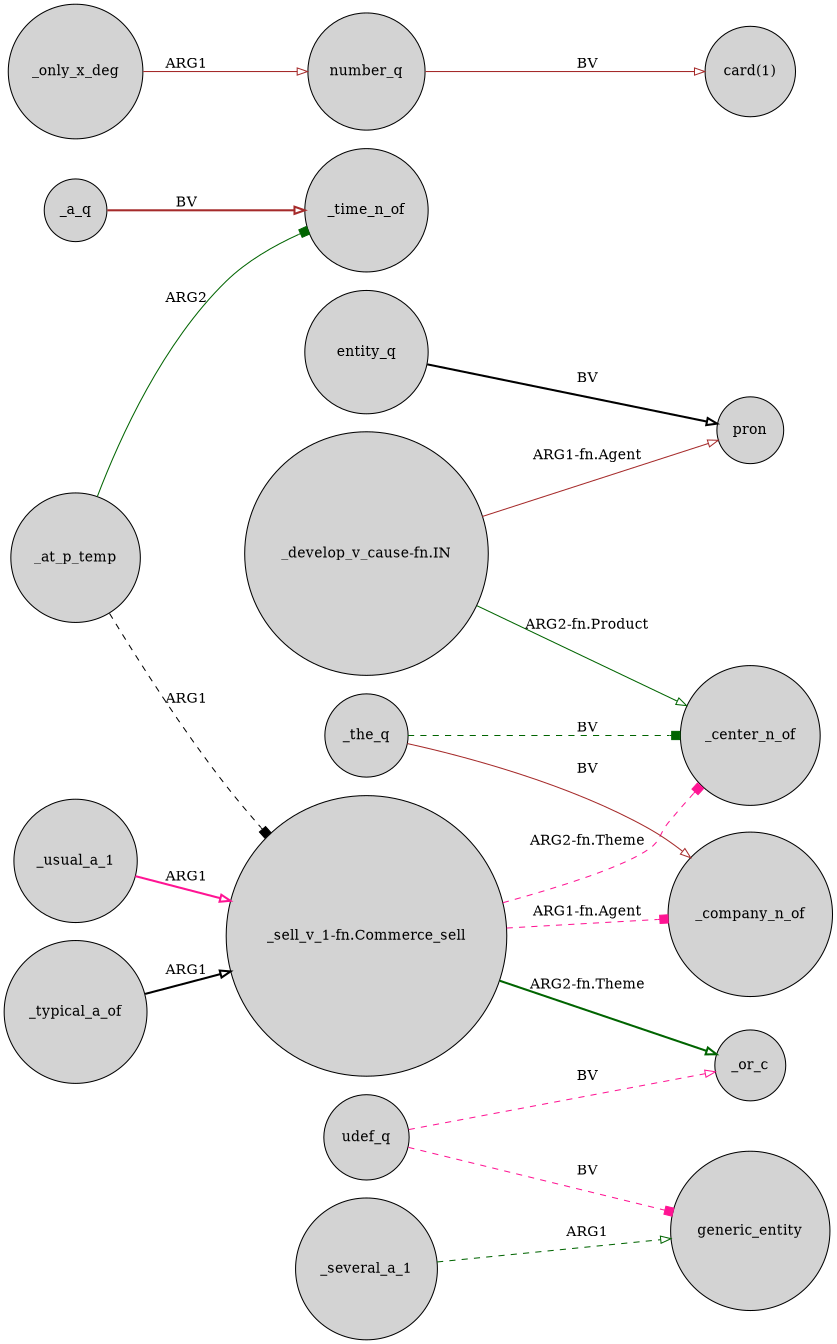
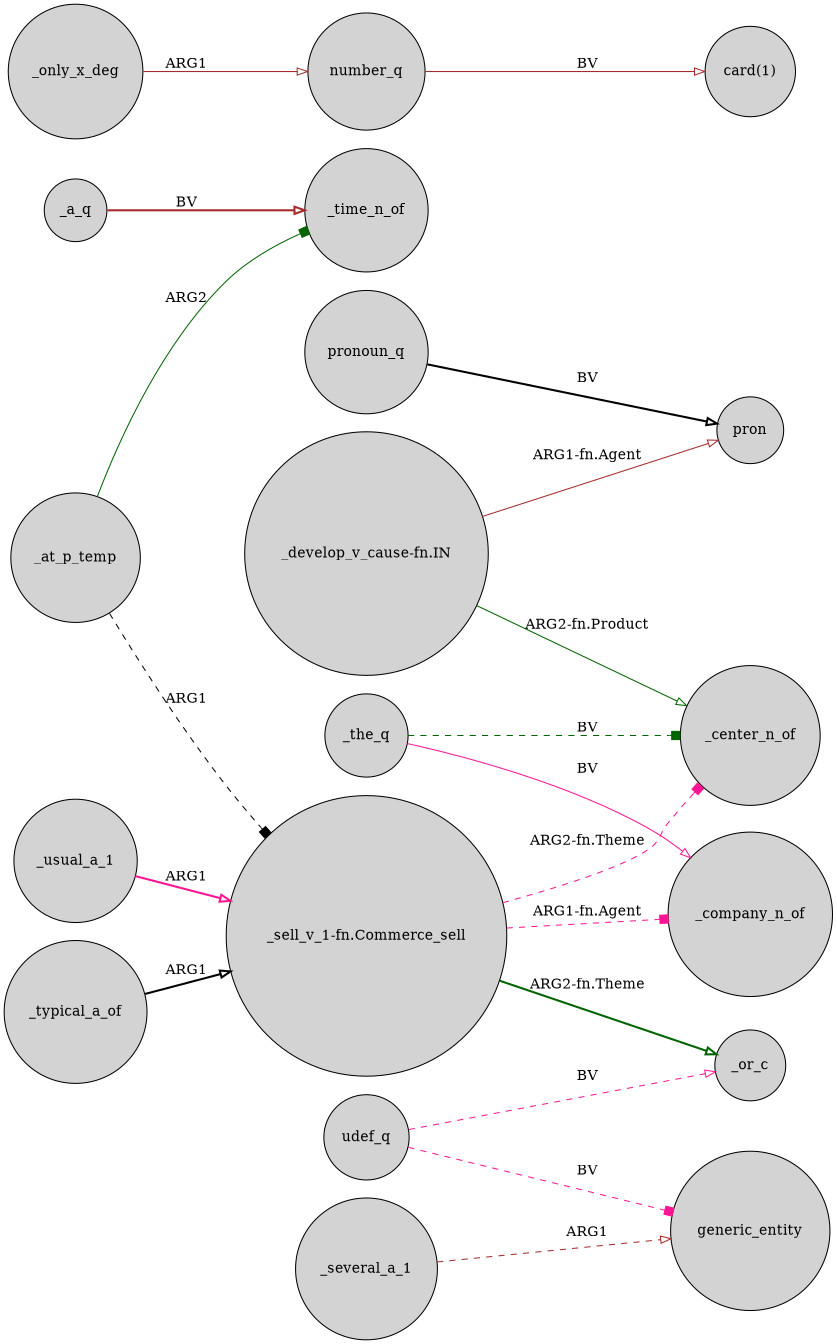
  digraph {
    rankdir=LR
    node [shape=circle style=filled]
    edge [arrowhead=onormal color=deeppink style=dashed]
    _usual_a_1
    "_sell_v_1-fn.Commerce_sell"
    _center_n_of
    _or_c
    _company_n_of
    _the_q
    "_develop_v_cause-fn.IN"
    pron
    _only_x_deg
    number_q
    "card(1)"
    _at_p_temp
    _time_n_of
    _typical_a_of
    udef_q
    generic_entity
    _several_a_1
    _a_q
-   pronoun_q [label=entity_q]
+   pronoun_q
    _usual_a_1 -> "_sell_v_1-fn.Commerce_sell" [label=ARG1 style=bold]
    "_sell_v_1-fn.Commerce_sell" -> _center_n_of [arrowhead=box label="ARG2-fn.Theme"]
    "_sell_v_1-fn.Commerce_sell" -> _or_c [color=darkgreen label="ARG2-fn.Theme" style=bold]
    "_sell_v_1-fn.Commerce_sell" -> _company_n_of [arrowhead=box label="ARG1-fn.Agent"]
    _the_q -> _center_n_of [arrowhead=box color=darkgreen label=BV]
-   _the_q -> _company_n_of [color=brown label=BV style=solid]
+   _the_q -> _company_n_of [label=BV style=solid]
    "_develop_v_cause-fn.IN" -> _center_n_of [color=darkgreen label="ARG2-fn.Product" style=solid]
    "_develop_v_cause-fn.IN" -> pron [color=brown label="ARG1-fn.Agent" style=solid]
    _only_x_deg -> number_q [color=brown label=ARG1 style=solid]
    number_q -> "card(1)" [color=brown label=BV style=solid]
    _at_p_temp -> "_sell_v_1-fn.Commerce_sell" [arrowhead=box color=black label=ARG1]
    _at_p_temp -> _time_n_of [arrowhead=box color=darkgreen label=ARG2 style=solid]
    _typical_a_of -> "_sell_v_1-fn.Commerce_sell" [color=black label=ARG1 style=bold]
    udef_q -> _or_c [label=BV]
    udef_q -> generic_entity [arrowhead=box label=BV]
-   _several_a_1 -> generic_entity [color=darkgreen label=ARG1]
+   _several_a_1 -> generic_entity [color=brown label=ARG1]
    _a_q -> _time_n_of [color=brown label=BV style=bold]
    pronoun_q -> pron [color=black label=BV style=bold]
  }
